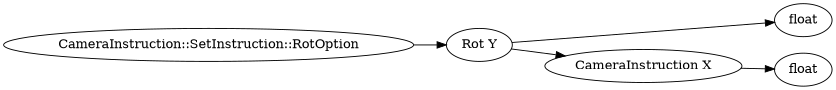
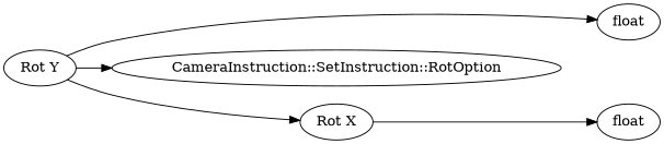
  digraph {
    rankdir=LR
    n1 [label=float]
    n2 [label=float]
    n3 [label="CameraInstruction::SetInstruction::RotOption"]
    n4 [label="Rot Y"]
-   n5 [label="CameraInstruction X"]
+   n5 [label="Rot X"]
    subgraph sub_1 {
      rank=max
      n1
      n2
    }
-   n3 -> n4
+   n4 -> n3
    n4 -> n2
    n4 -> n5
    n5 -> n1
  }
